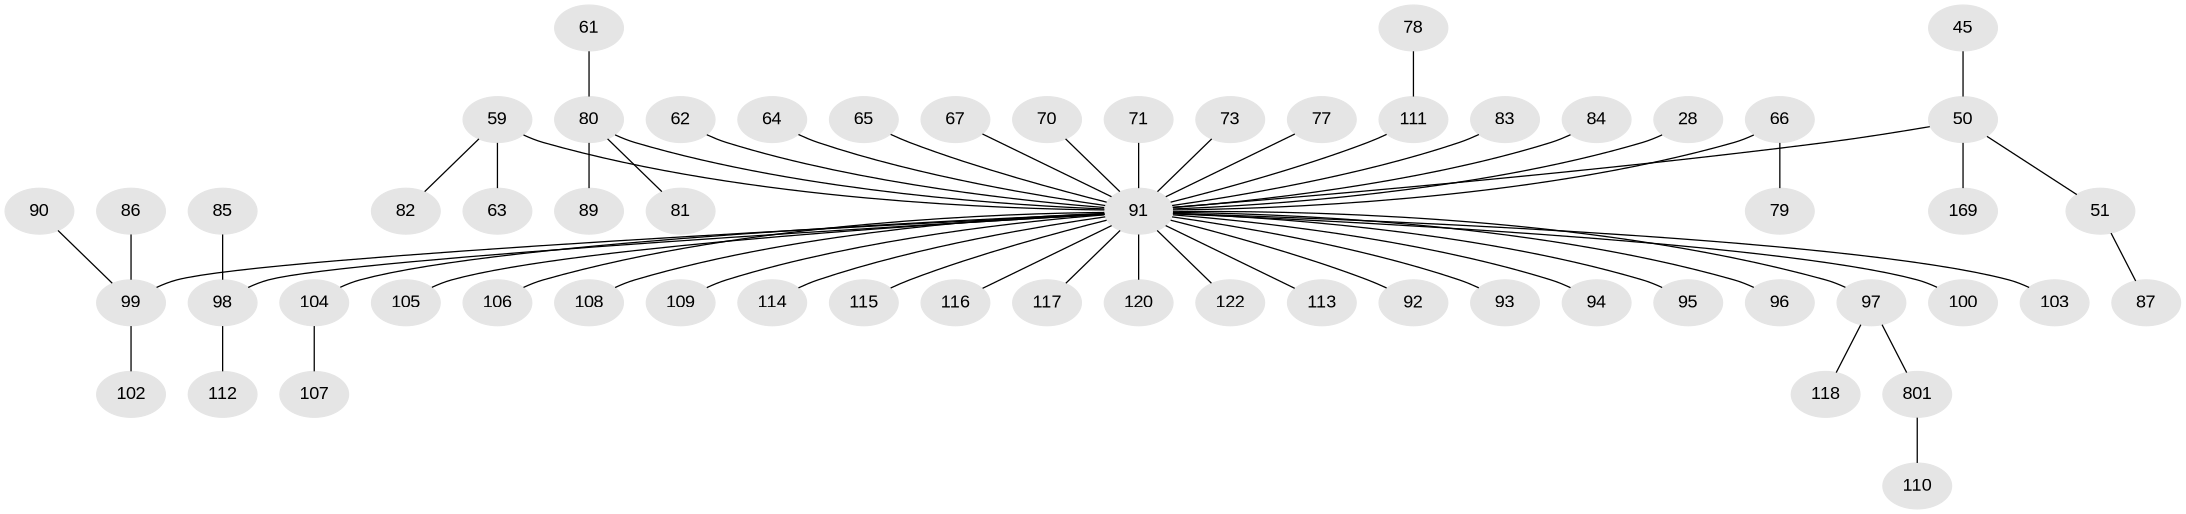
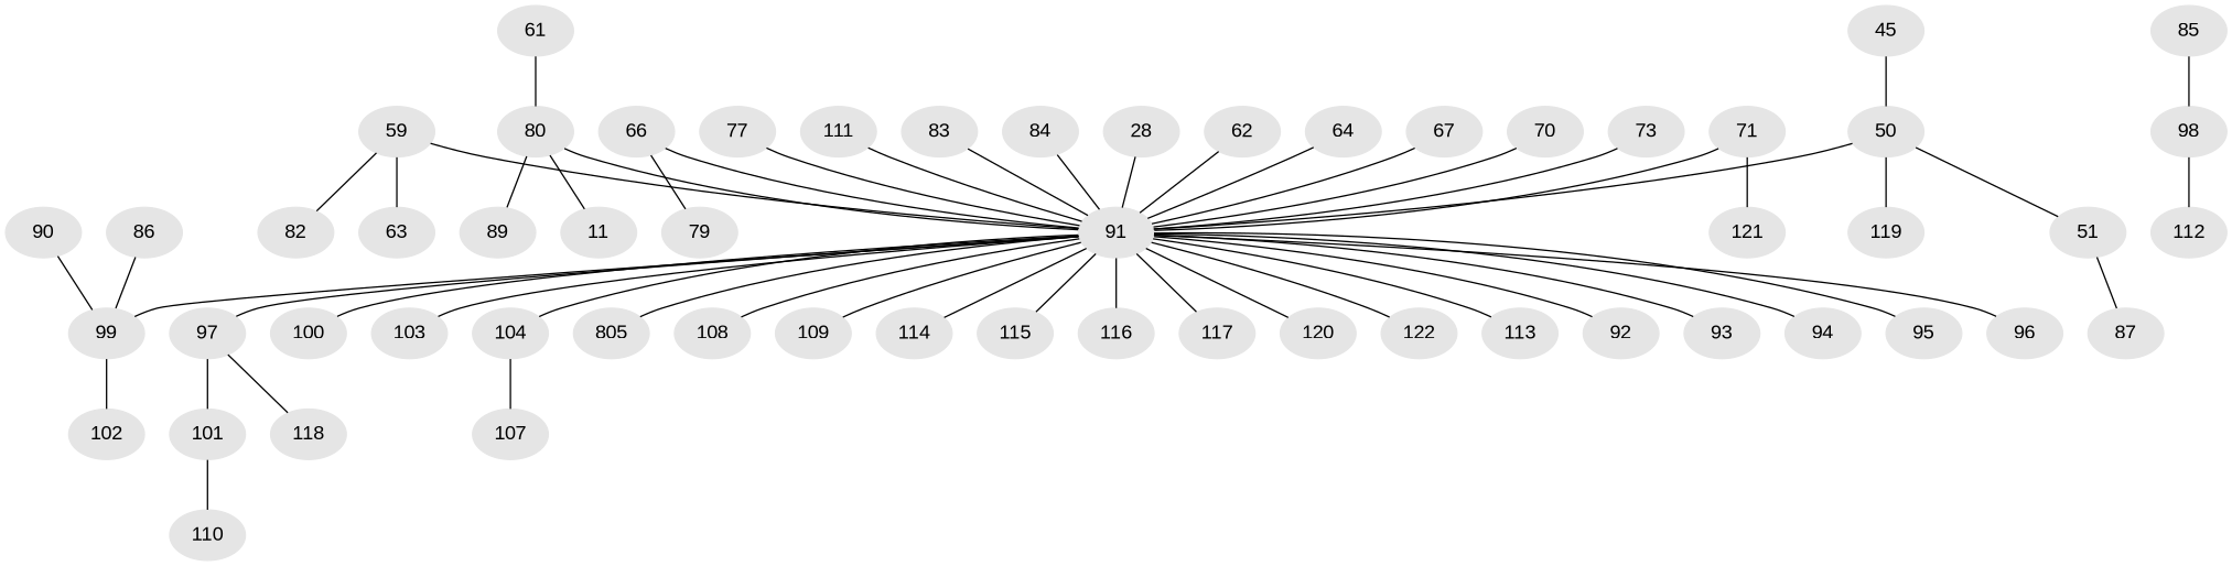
  graph {
    fontname="Liberation Sans"
    node [color=gray90 fontname="Liberation Sans" style=filled]
    edge [fontname="Liberation Sans"]
    50 [super="+40+36+37"]
    51
    91 [super="+41+13+15+56+18+27+44+57+47+72+21+48+52+25+55+74+29+30+60+49+76+26+58"]
-   119 [label=169]
+   119
    45
    87
    113 [super="+46"]
    98 [super="+23"]
    99 [super="+75"]
    92
    93
    94
    95
    96
    97
    100
    103
    104
-   105
-   106
+   105 [label=805]
    108
    109
    114
    115
    116
    117
    120
    122
    59 [super="+42"]
    63
    82
    80 [super="+53"]
-   81
+   81 [label=11]
    89
    61
    62
    64
-   65
    66
    79
    67
    70
    71
+   121
    73
    77
-   78
    111
    83
    84
    112
    85
    102
    86
    n55 [label=28]
    90
-   101 [label=801]
+   101
    118
    107
    110
    50 -- 51
    50 -- 91
    50 -- 119
    51 -- 87
    91 -- 113
-   91 -- 98
    91 -- 99
    91 -- 92
    91 -- 93
    91 -- 94
    91 -- 95
    91 -- 96
    91 -- 97
    91 -- 100
    91 -- 103
    91 -- 104
    91 -- 105
-   91 -- 106
    91 -- 108
    91 -- 109
    91 -- 114
    91 -- 115
    91 -- 116
    91 -- 117
    91 -- 120
    91 -- 122
    45 -- 50
    98 -- 112
    99 -- 102
    97 -- 101
    97 -- 118
    104 -- 107
    59 -- 91
    59 -- 63
    59 -- 82
    80 -- 91
    80 -- 81
    80 -- 89
    61 -- 80
    62 -- 91
    64 -- 91
-   65 -- 91
    66 -- 91
    66 -- 79
    67 -- 91
    70 -- 91
    71 -- 91
+   71 -- 121
    73 -- 91
    77 -- 91
-   78 -- 111
    111 -- 91
    83 -- 91
    84 -- 91
    85 -- 98
    86 -- 99
    n55 -- 91
    90 -- 99
    101 -- 110
  }
